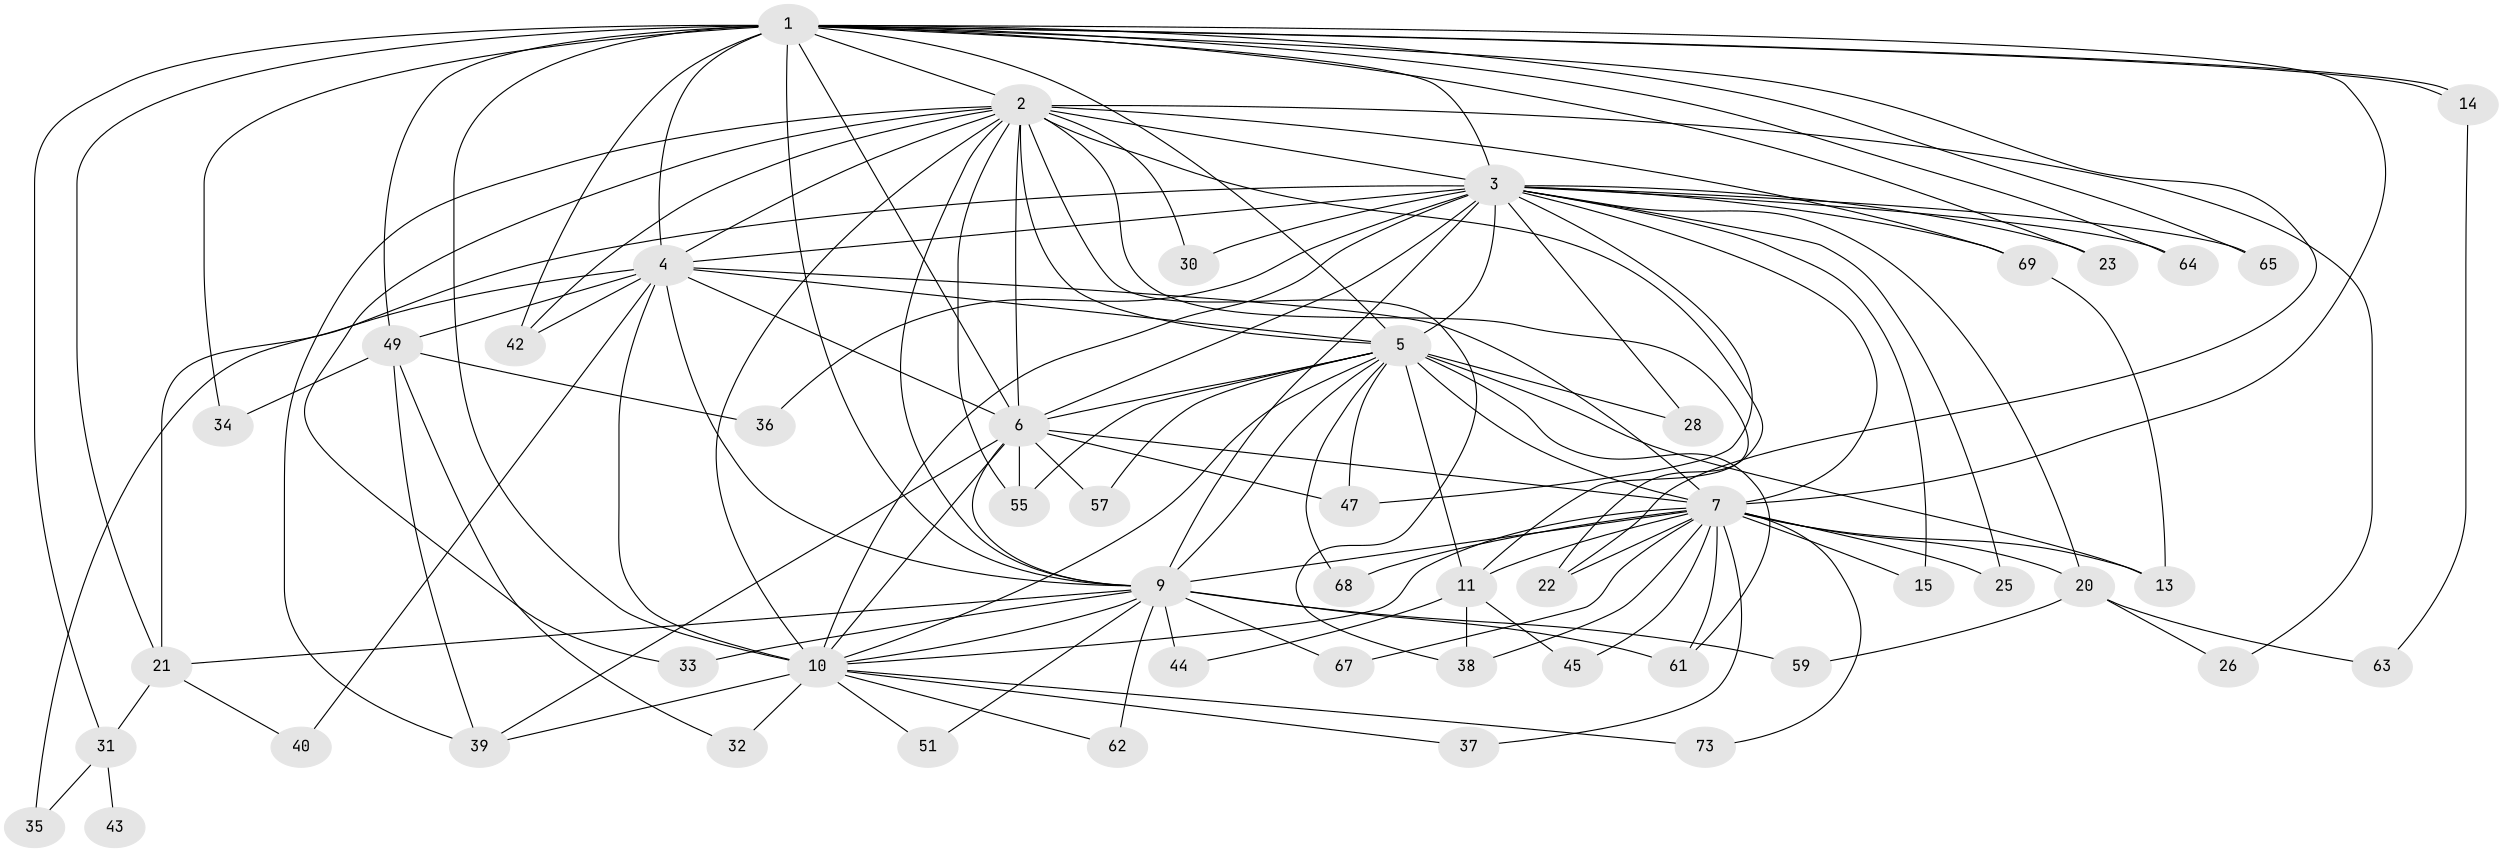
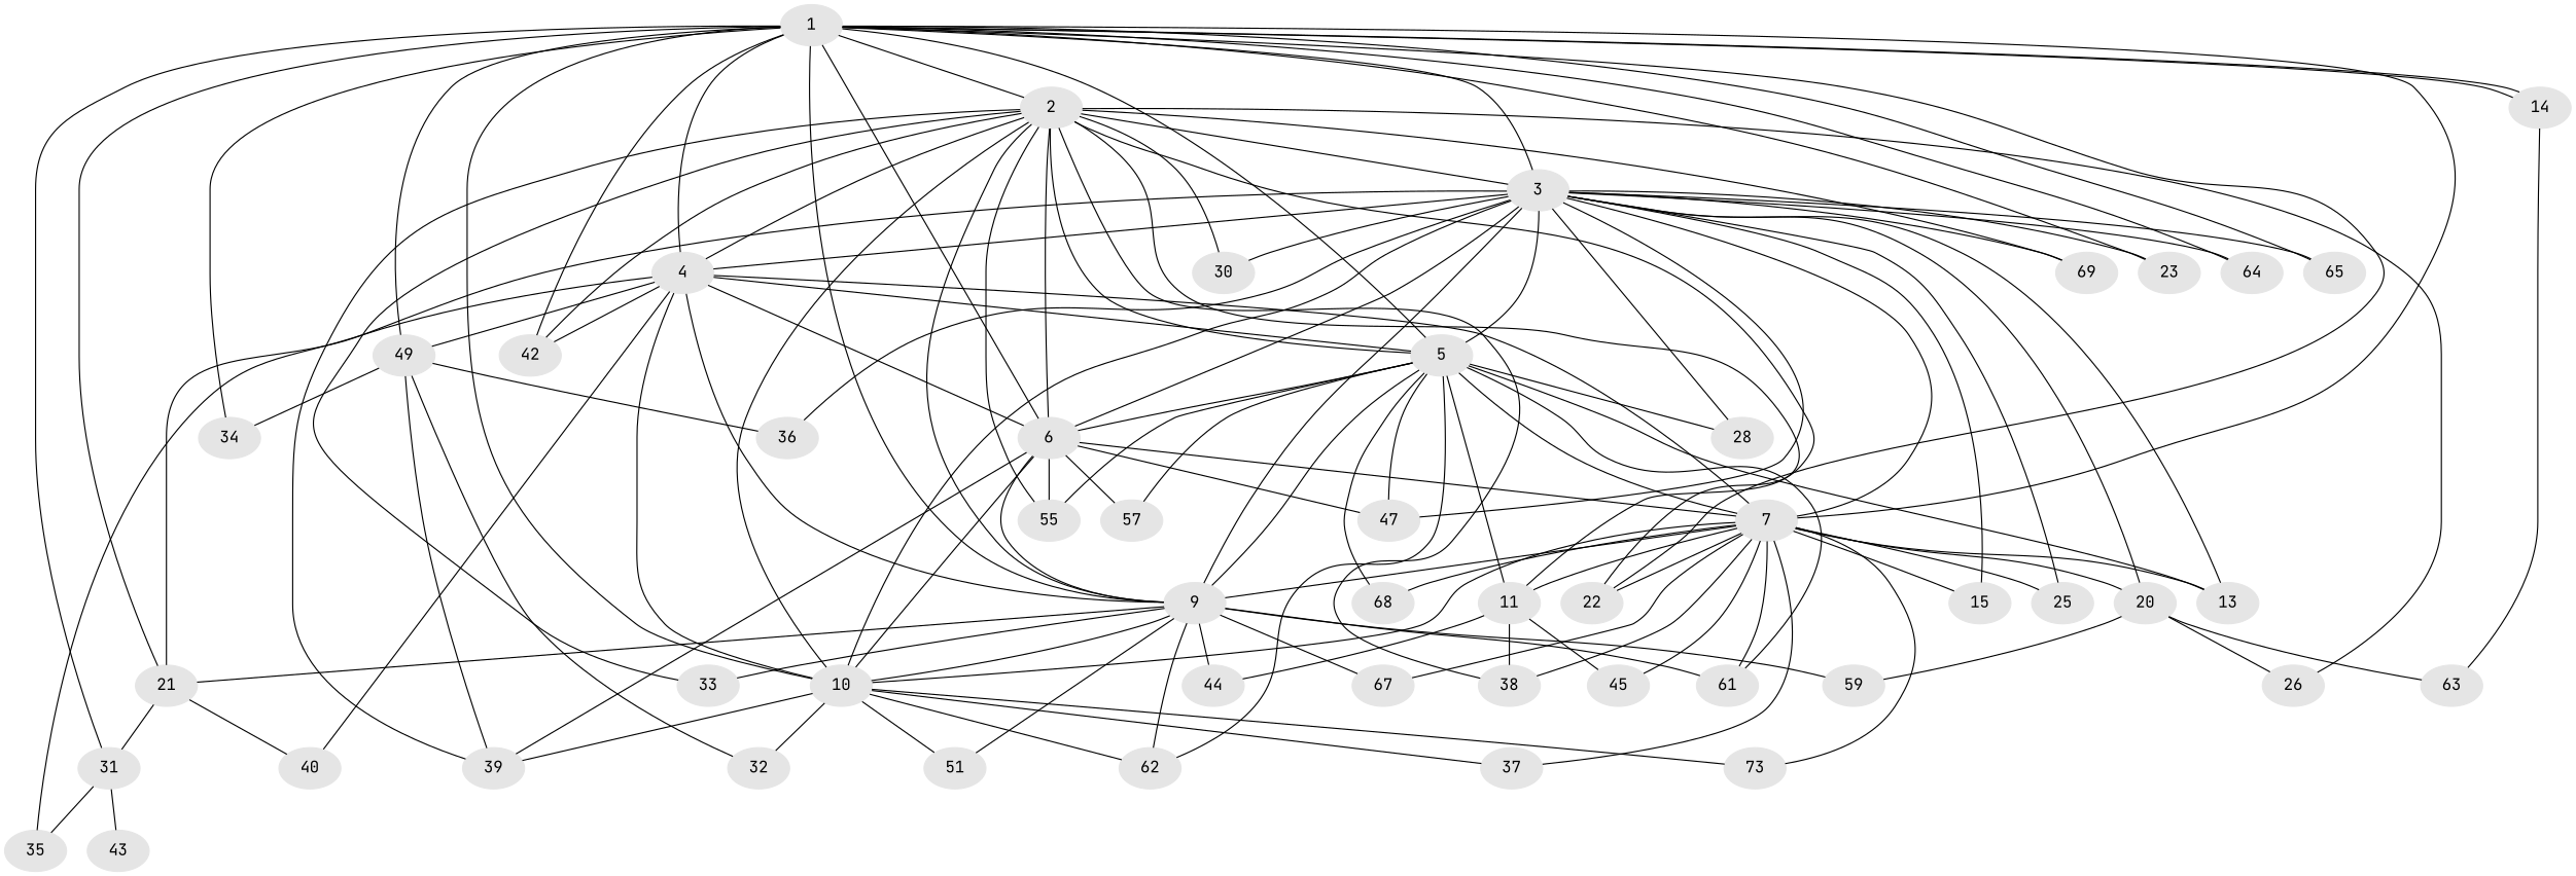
  graph {
    fontname="JetBrains Mono"
    node [color=gray90 fontname="JetBrains Mono" style=filled]
    edge [fontname="JetBrains Mono"]
    1 [super="+18"]
    2 [super="+16"]
    3 [super="+8"]
    4 [super="+12"]
    5 [super="+46"]
    6 [super="+66"]
    7 [super="+24"]
    9 [super="+29"]
    10 [super="+72"]
    14
    n11 [label=49 super="+50"]
    21 [super="+49"]
    22 [super="+48"]
    23 [super="+74"]
    31
    34 [super="+56"]
    42 [super="+52"]
    64
    65
    11 [super="+17"]
    26
    30
    33
    38 [super="+60"]
    39 [super="+54"]
    55 [super="+70"]
    69
    13 [super="+41"]
    15
    20 [super="+27"]
    25
    28
    36
    47 [super="+58"]
    35
    40
    57
    61 [super="+71"]
    68
    37
    45
    67
    73
    44
    51
    59
    62
    32
    63
    43
    1 -- 2
    1 -- 3 [weight=2]
    1 -- 4
    1 -- 5
    1 -- 6
    1 -- 7
    1 -- 9 [weight=3]
    1 -- 10
    1 -- 14
    1 -- 14
    1 -- n11
    1 -- 21
    1 -- 22
    1 -- 23
    1 -- 31
    1 -- 34 [weight=2]
    1 -- 42
    1 -- 64
    1 -- 65
    2 -- 3 [weight=2]
    2 -- 4
    2 -- 5
    2 -- 6
    2 -- 9
    2 -- 10
    2 -- 22
    2 -- 42
    2 -- 11
    2 -- 26
    2 -- 30
    2 -- 33
    2 -- 38
    2 -- 39
    2 -- 55
    2 -- 69
    3 -- 4 [weight=2]
    3 -- 5 [weight=2]
    3 -- 6 [weight=2]
    3 -- 7 [weight=2]
    3 -- 9 [weight=2]
    3 -- 10 [weight=2]
    3 -- 21
    3 -- 23 [weight=2]
    3 -- 64
    3 -- 65
    3 -- 30
    3 -- 69
-   69 -- 13
+   3 -- 13
    3 -- 15
    3 -- 20
    3 -- 25
    3 -- 28
    3 -- 36
    3 -- 47
    4 -- 5
    4 -- 6
    4 -- 7
    4 -- 9
    4 -- 10 [weight=2]
    4 -- n11 [weight=2]
    4 -- 42
    4 -- 35
    4 -- 40
    5 -- 6
    5 -- 7
    5 -- 9
-   5 -- 10
+   5 -- 62
    5 -- 11
    5 -- 55
    5 -- 13
    5 -- 28
    5 -- 47
    5 -- 57
    5 -- 61
    5 -- 68
    6 -- 7 [weight=2]
    6 -- 9
    6 -- 10
    6 -- 39
    6 -- 55
    6 -- 47
    6 -- 57
    7 -- 9 [weight=2]
    7 -- 10
    7 -- 22
    7 -- 11
    7 -- 38
    7 -- 13
    7 -- 15
    7 -- 20 [weight=2]
    7 -- 25
    7 -- 61
    7 -- 68
    7 -- 37
    7 -- 45
    7 -- 67
    7 -- 73
    9 -- 10
    9 -- 21
    9 -- 33
    9 -- 61
    9 -- 67
    9 -- 44
    9 -- 51
    9 -- 59
    9 -- 62
    10 -- 39
    10 -- 37
    10 -- 73
    10 -- 51
    10 -- 62
    10 -- 32
    14 -- 63
    n11 -- 34
    n11 -- 39
    n11 -- 36
    n11 -- 32
    21 -- 31
    21 -- 40
    31 -- 35
    31 -- 43
    11 -- 38
    11 -- 45
    11 -- 44
    20 -- 26
    20 -- 59
    20 -- 63
  }
